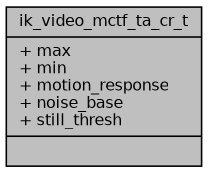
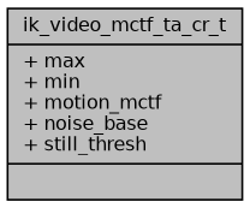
  digraph {
-   n1 [color=black fillcolor=grey75 fontcolor=black fontname=Helvetica fontsize=10 height=0.2 label="{ik_video_mctf_ta_cr_t\n|+ max\l+ min\l+ motion_response\l+ noise_base\l+ still_thresh\l|}" shape=record style=filled width=0.4]
+   n1 [color=black fillcolor=grey75 fontcolor=black fontname=Helvetica fontsize=10 height=0.2 label="{ik_video_mctf_ta_cr_t\n|+ max\l+ min\l+ motion_mctf\l+ noise_base\l+ still_thresh\l|}" shape=record style=filled width=0.4]
  }
